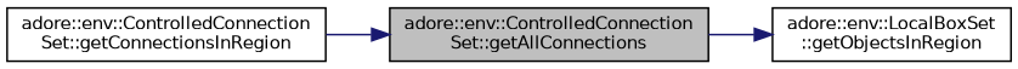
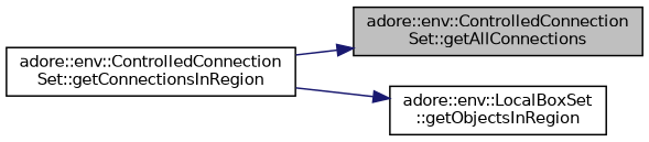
  digraph {
    rankdir=LR
    node [color=black fillcolor=white fontname=Helvetica fontsize=10 shape=record style=filled]
    edge [color=midnightblue fontname=Helvetica fontsize=10 labelfontname=Helvetica labelfontsize=10 style=solid]
    n1 [fillcolor=grey75 fontcolor=black height=0.2 label="adore::env::ControlledConnection\lSet::getAllConnections" width=0.4]
    n2 [height=0.2 label="adore::env::ControlledConnection\lSet::getConnectionsInRegion" width=0.4]
    n3 [height=0.2 label="adore::env::LocalBoxSet\l::getObjectsInRegion" width=0.4]
    n2 -> n1
-   n1 -> n3
+   n2 -> n3
  }
